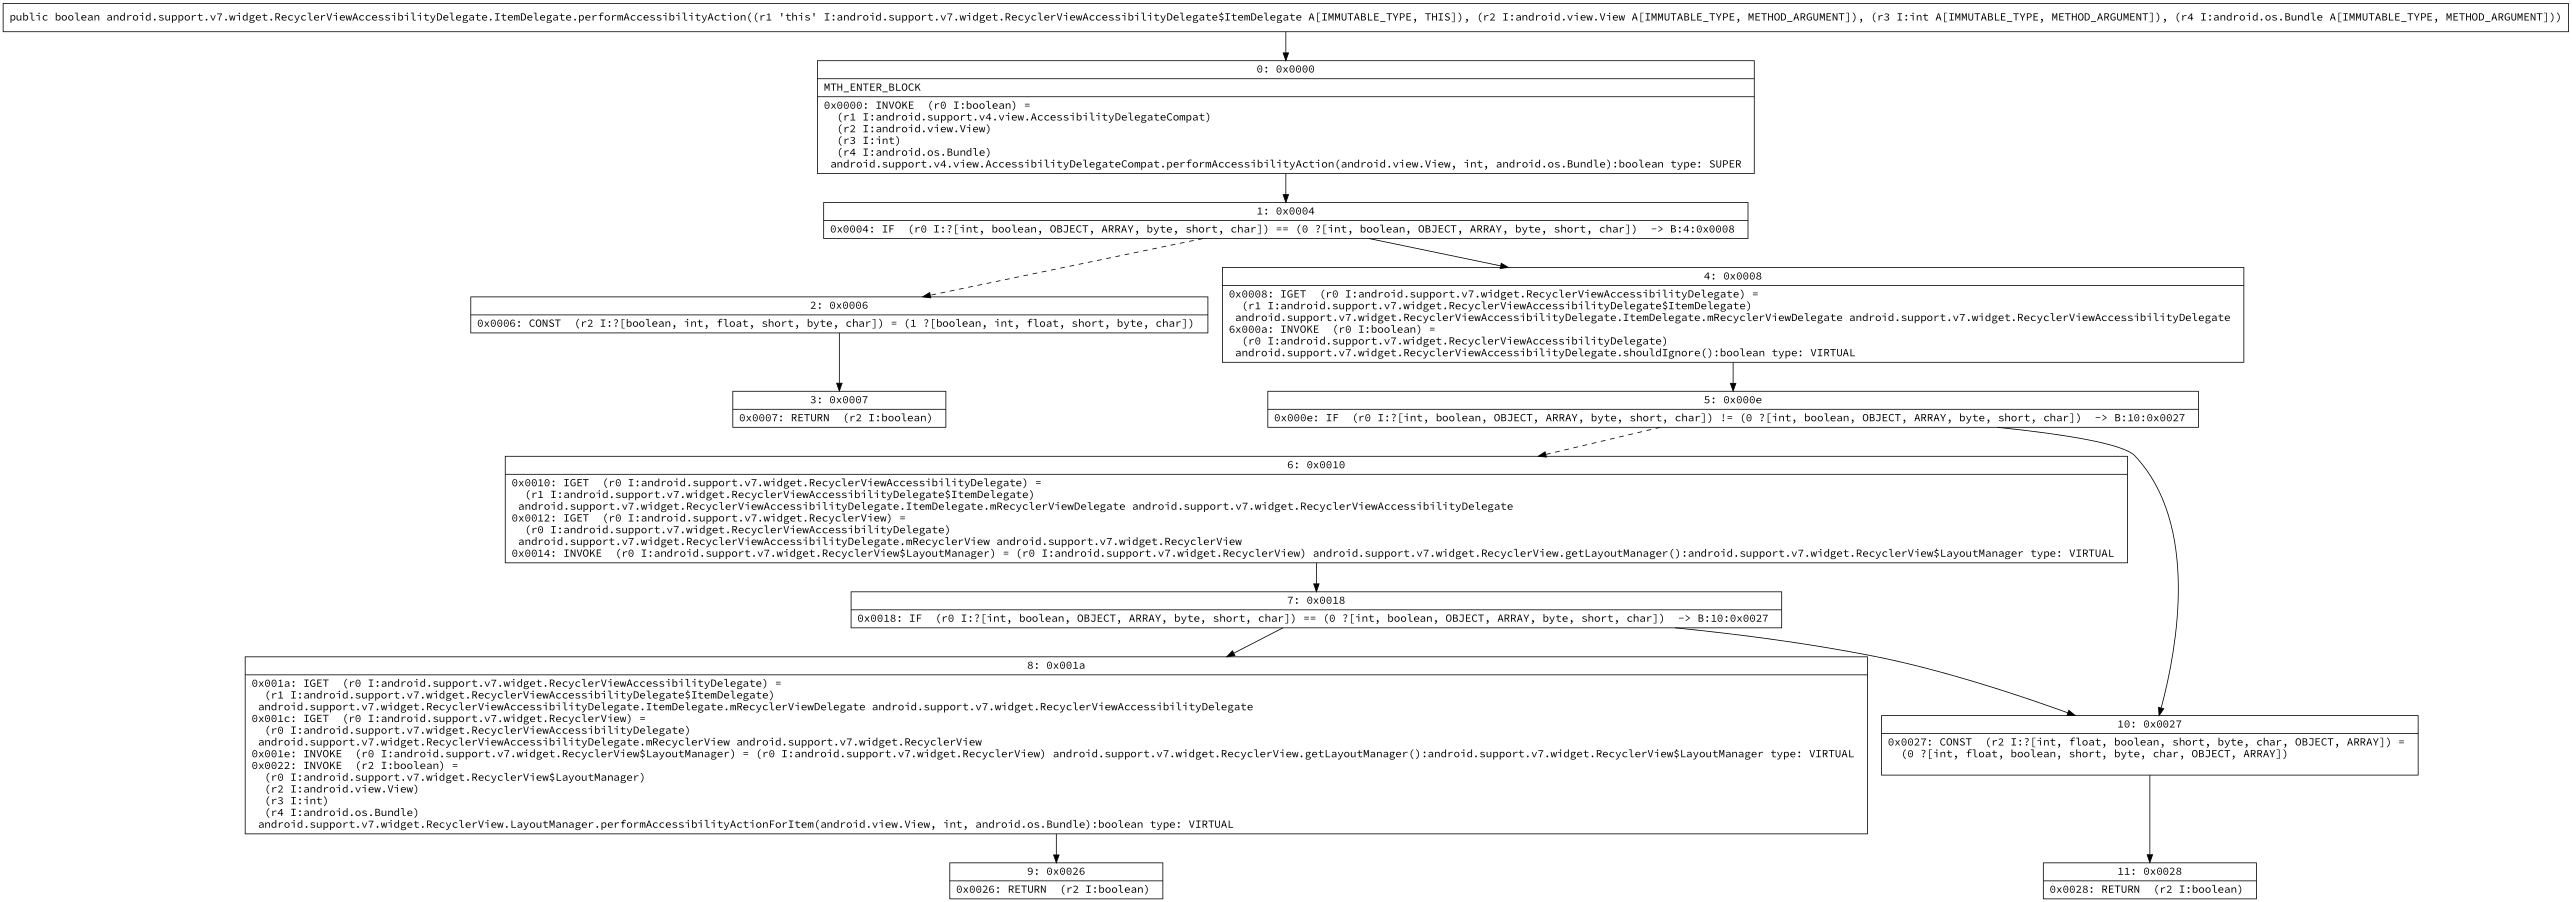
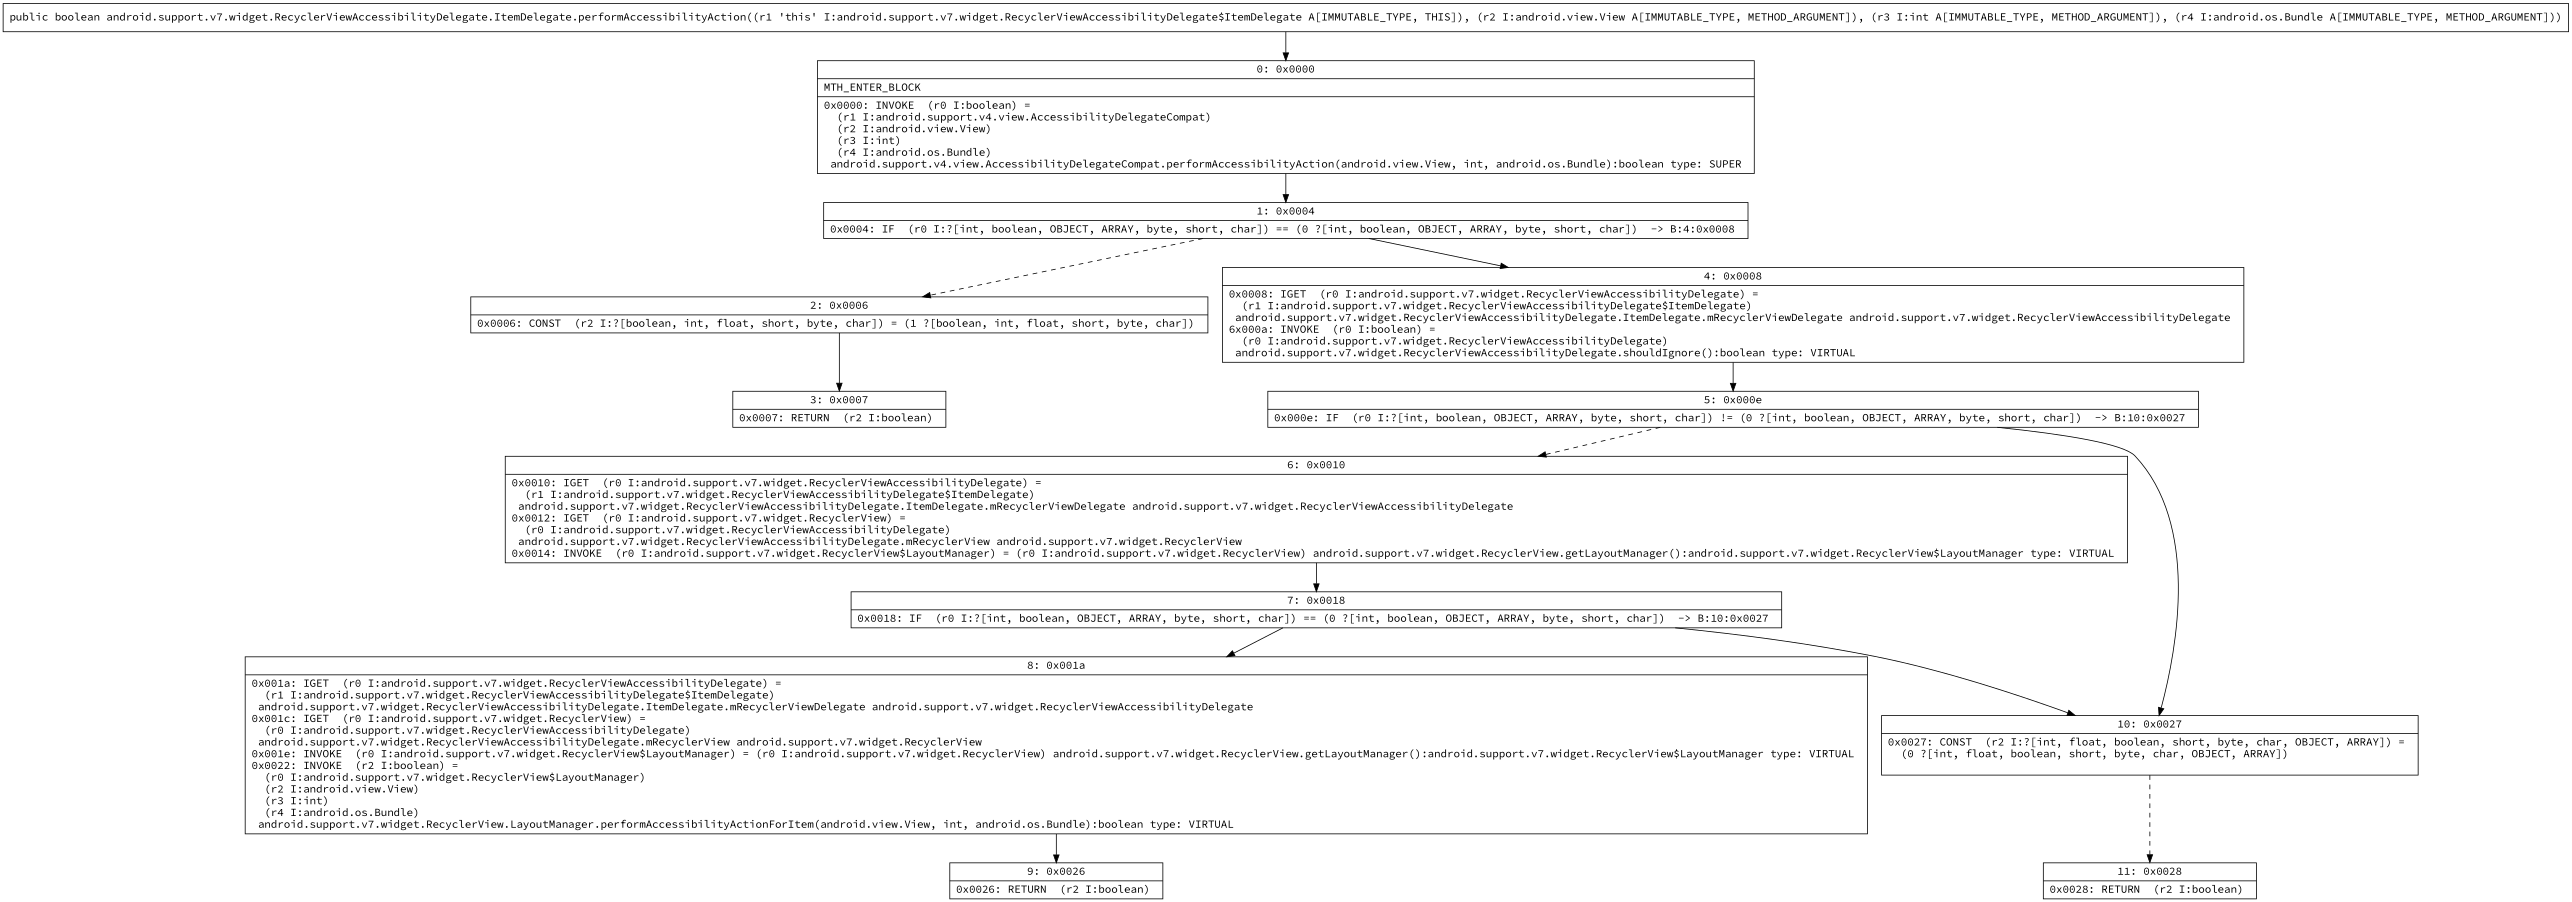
  digraph {
    fontname="Source Code Pro"
    node [fontname="Source Code Pro" shape=record]
    edge [fontname="Source Code Pro"]
    n1 [label="{0\:\ 0x0000|MTH_ENTER_BLOCK\l|0x0000: INVOKE  (r0 I:boolean) = \l  (r1 I:android.support.v4.view.AccessibilityDelegateCompat)\l  (r2 I:android.view.View)\l  (r3 I:int)\l  (r4 I:android.os.Bundle)\l android.support.v4.view.AccessibilityDelegateCompat.performAccessibilityAction(android.view.View, int, android.os.Bundle):boolean type: SUPER \l}"]
    n2 [label="{1\:\ 0x0004|0x0004: IF  (r0 I:?[int, boolean, OBJECT, ARRAY, byte, short, char]) == (0 ?[int, boolean, OBJECT, ARRAY, byte, short, char])  \-\> B:4:0x0008 \l}"]
    n3 [label="{2\:\ 0x0006|0x0006: CONST  (r2 I:?[boolean, int, float, short, byte, char]) = (1 ?[boolean, int, float, short, byte, char]) \l}"]
    n4 [label="{4\:\ 0x0008|0x0008: IGET  (r0 I:android.support.v7.widget.RecyclerViewAccessibilityDelegate) = \l  (r1 I:android.support.v7.widget.RecyclerViewAccessibilityDelegate$ItemDelegate)\l android.support.v7.widget.RecyclerViewAccessibilityDelegate.ItemDelegate.mRecyclerViewDelegate android.support.v7.widget.RecyclerViewAccessibilityDelegate \l6x000a: INVOKE  (r0 I:boolean) = \l  (r0 I:android.support.v7.widget.RecyclerViewAccessibilityDelegate)\l android.support.v7.widget.RecyclerViewAccessibilityDelegate.shouldIgnore():boolean type: VIRTUAL \l}"]
    n5 [label="{3\:\ 0x0007|0x0007: RETURN  (r2 I:boolean) \l}"]
    n6 [label="{5\:\ 0x000e|0x000e: IF  (r0 I:?[int, boolean, OBJECT, ARRAY, byte, short, char]) != (0 ?[int, boolean, OBJECT, ARRAY, byte, short, char])  \-\> B:10:0x0027 \l}"]
    n7 [label="{6\:\ 0x0010|0x0010: IGET  (r0 I:android.support.v7.widget.RecyclerViewAccessibilityDelegate) = \l  (r1 I:android.support.v7.widget.RecyclerViewAccessibilityDelegate$ItemDelegate)\l android.support.v7.widget.RecyclerViewAccessibilityDelegate.ItemDelegate.mRecyclerViewDelegate android.support.v7.widget.RecyclerViewAccessibilityDelegate \l0x0012: IGET  (r0 I:android.support.v7.widget.RecyclerView) = \l  (r0 I:android.support.v7.widget.RecyclerViewAccessibilityDelegate)\l android.support.v7.widget.RecyclerViewAccessibilityDelegate.mRecyclerView android.support.v7.widget.RecyclerView \l0x0014: INVOKE  (r0 I:android.support.v7.widget.RecyclerView$LayoutManager) = (r0 I:android.support.v7.widget.RecyclerView) android.support.v7.widget.RecyclerView.getLayoutManager():android.support.v7.widget.RecyclerView$LayoutManager type: VIRTUAL \l}"]
    n8 [label="{10\:\ 0x0027|0x0027: CONST  (r2 I:?[int, float, boolean, short, byte, char, OBJECT, ARRAY]) = \l  (0 ?[int, float, boolean, short, byte, char, OBJECT, ARRAY])\l \l}"]
    n9 [label="{7\:\ 0x0018|0x0018: IF  (r0 I:?[int, boolean, OBJECT, ARRAY, byte, short, char]) == (0 ?[int, boolean, OBJECT, ARRAY, byte, short, char])  \-\> B:10:0x0027 \l}"]
    n10 [label="{11\:\ 0x0028|0x0028: RETURN  (r2 I:boolean) \l}"]
    n11 [label="{8\:\ 0x001a|0x001a: IGET  (r0 I:android.support.v7.widget.RecyclerViewAccessibilityDelegate) = \l  (r1 I:android.support.v7.widget.RecyclerViewAccessibilityDelegate$ItemDelegate)\l android.support.v7.widget.RecyclerViewAccessibilityDelegate.ItemDelegate.mRecyclerViewDelegate android.support.v7.widget.RecyclerViewAccessibilityDelegate \l0x001c: IGET  (r0 I:android.support.v7.widget.RecyclerView) = \l  (r0 I:android.support.v7.widget.RecyclerViewAccessibilityDelegate)\l android.support.v7.widget.RecyclerViewAccessibilityDelegate.mRecyclerView android.support.v7.widget.RecyclerView \l0x001e: INVOKE  (r0 I:android.support.v7.widget.RecyclerView$LayoutManager) = (r0 I:android.support.v7.widget.RecyclerView) android.support.v7.widget.RecyclerView.getLayoutManager():android.support.v7.widget.RecyclerView$LayoutManager type: VIRTUAL \l0x0022: INVOKE  (r2 I:boolean) = \l  (r0 I:android.support.v7.widget.RecyclerView$LayoutManager)\l  (r2 I:android.view.View)\l  (r3 I:int)\l  (r4 I:android.os.Bundle)\l android.support.v7.widget.RecyclerView.LayoutManager.performAccessibilityActionForItem(android.view.View, int, android.os.Bundle):boolean type: VIRTUAL \l}"]
    n12 [label="{9\:\ 0x0026|0x0026: RETURN  (r2 I:boolean) \l}"]
    n13 [label="{public boolean android.support.v7.widget.RecyclerViewAccessibilityDelegate.ItemDelegate.performAccessibilityAction((r1 'this' I:android.support.v7.widget.RecyclerViewAccessibilityDelegate$ItemDelegate A[IMMUTABLE_TYPE, THIS]), (r2 I:android.view.View A[IMMUTABLE_TYPE, METHOD_ARGUMENT]), (r3 I:int A[IMMUTABLE_TYPE, METHOD_ARGUMENT]), (r4 I:android.os.Bundle A[IMMUTABLE_TYPE, METHOD_ARGUMENT])) }"]
    n1 -> n2
    n2 -> n3 [style=dashed]
    n2 -> n4
    n3 -> n5
    n4 -> n6
    n6 -> n7 [style=dashed]
    n6 -> n8
    n7 -> n9
-   n8 -> n10
+   n8 -> n10 [style=dashed]
    n9 -> n8
    n9 -> n11 [style=solid]
    n11 -> n12
    n13 -> n1
  }
